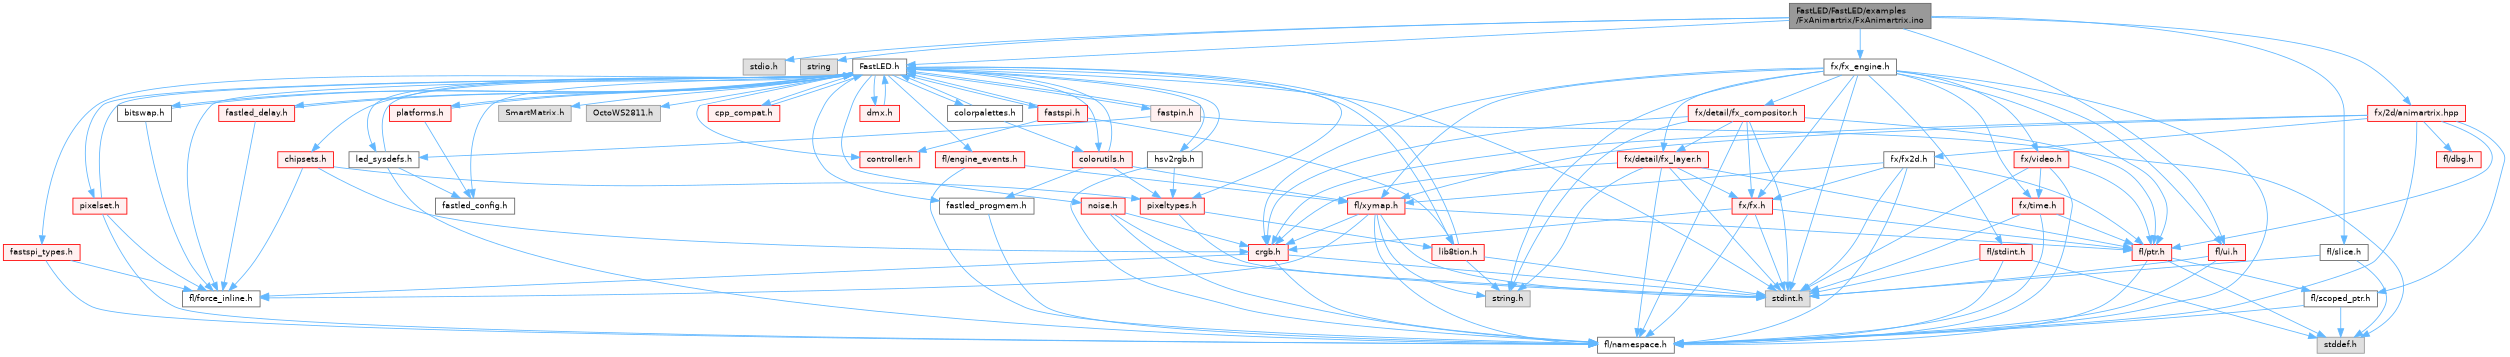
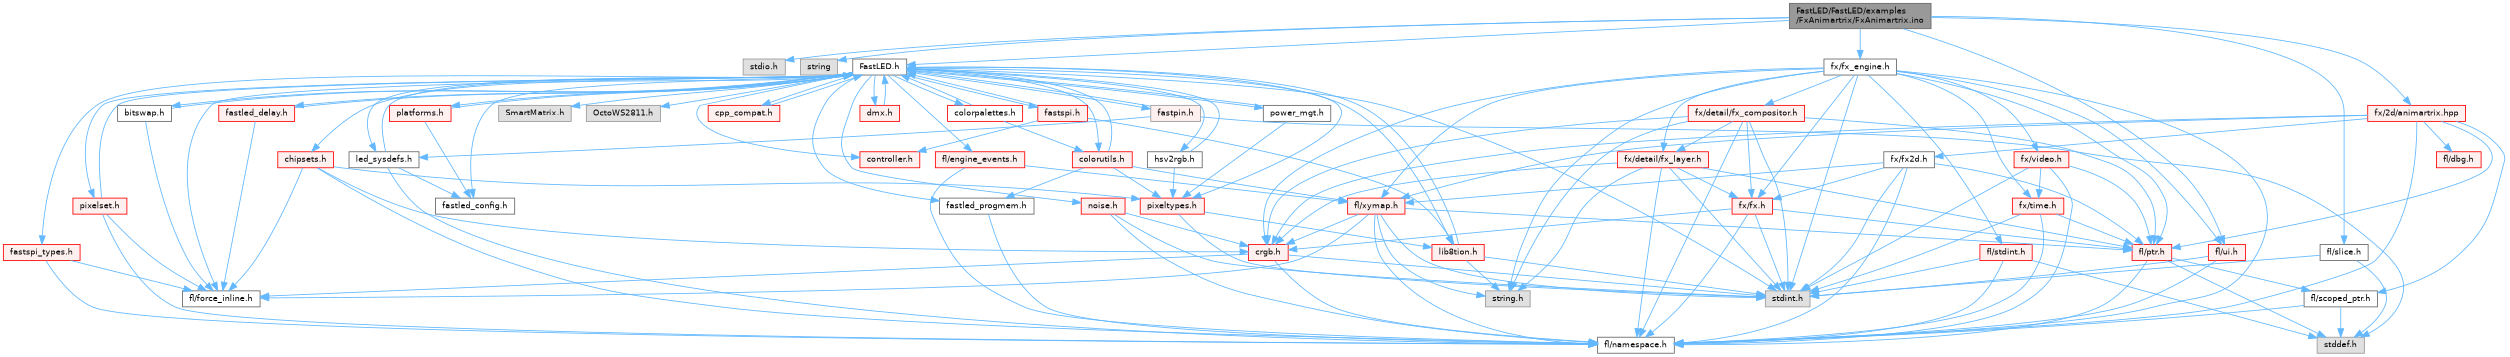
  digraph {
    node [color=red fillcolor="#FFF0F0" fontname=Helvetica fontsize=10 shape=box style=filled]
    edge [color=steelblue1 fontname=Helvetica fontsize=10 labelfontname=Helvetica labelfontsize=10 style=solid]
    n1 [color=gray40 fillcolor=grey60 fontcolor=black height=0.2 label="FastLED/FastLED/examples\l/FxAnimartrix/FxAnimartrix.ino" width=0.4]
    n2 [color=grey60 fillcolor="#E0E0E0" height=0.2 label="stdio.h" width=0.4]
    n3 [color=grey60 fillcolor="#E0E0E0" height=0.2 label=string width=0.4]
    n4 [color=grey40 fillcolor=white height=0.2 label="FastLED.h" width=0.4]
    n5 [color=grey40 fillcolor=white height=0.2 label="fl/slice.h" width=0.4]
    n6 [color=grey40 fillcolor=white height=0.2 label="fx/fx_engine.h" width=0.4]
    n7 [height=0.2 label="fl/ui.h" width=0.4]
    n8 [height=0.2 label="fx/2d/animartrix.hpp" width=0.4]
    n9 [color=grey60 fillcolor="#E0E0E0" height=0.2 label="stdint.h" width=0.4]
    n10 [color=grey60 fillcolor="#E0E0E0" height=0.2 label="SmartMatrix.h" width=0.4]
    n11 [color=grey60 fillcolor="#E0E0E0" height=0.2 label="OctoWS2811.h" width=0.4]
    n12 [color=grey40 fillcolor=white height=0.2 label="fl/force_inline.h" width=0.4]
    n13 [height=0.2 label="cpp_compat.h" width=0.4]
    n14 [color=grey40 fillcolor=white height=0.2 label="fastled_config.h" width=0.4]
    n15 [color=grey40 fillcolor=white height=0.2 label="led_sysdefs.h" width=0.4]
    n16 [height=0.2 label="fastled_delay.h" width=0.4]
    n17 [color=grey40 fillcolor=white height=0.2 label="bitswap.h" width=0.4]
    n18 [height=0.2 label="controller.h" width=0.4]
    n19 [color=grey60 height=0.2 label="fastpin.h" width=0.4]
    n20 [height=0.2 label="fastspi_types.h" width=0.4]
    n21 [height=0.2 label="dmx.h" width=0.4]
    n22 [height=0.2 label="platforms.h" width=0.4]
    n23 [color=grey40 fillcolor=white height=0.2 label="fastled_progmem.h" width=0.4]
    n24 [height=0.2 label="lib8tion.h" width=0.4]
    n25 [height=0.2 label="pixeltypes.h" width=0.4]
    n26 [color=grey40 fillcolor=white height=0.2 label="hsv2rgb.h" width=0.4]
    n27 [height=0.2 label="colorutils.h" width=0.4]
    n28 [height=0.2 label="pixelset.h" width=0.4]
-   n29 [color=grey40 fillcolor=white height=0.2 label="colorpalettes.h" width=0.4]
+   n29 [fillcolor=white height=0.2 label="colorpalettes.h" width=0.4]
    n30 [height=0.2 label="noise.h" width=0.4]
+   n31 [color=grey40 fillcolor=white height=0.2 label="power_mgt.h" width=0.4]
    n32 [height=0.2 label="fastspi.h" width=0.4]
    n33 [height=0.2 label="chipsets.h" width=0.4]
    n34 [height=0.2 label="fl/engine_events.h" width=0.4]
    n35 [color=grey60 fillcolor="#E0E0E0" height=0.2 label="stddef.h" width=0.4]
    n36 [color=grey40 fillcolor=white height=0.2 label="fl/namespace.h" width=0.4]
    n37 [color=grey60 fillcolor="#E0E0E0" height=0.2 label="string.h" width=0.4]
    n38 [height=0.2 label="fl/xymap.h" width=0.4]
    n39 [height=0.2 label="crgb.h" width=0.4]
    n40 [height=0.2 label="fl/ptr.h" width=0.4]
    n41 [height=0.2 label="fl/stdint.h" width=0.4]
    n42 [height=0.2 label="fx/fx.h" width=0.4]
    n43 [height=0.2 label="fx/detail/fx_compositor.h" width=0.4]
    n44 [height=0.2 label="fx/detail/fx_layer.h" width=0.4]
    n45 [height=0.2 label="fx/time.h" width=0.4]
    n46 [height=0.2 label="fx/video.h" width=0.4]
    n47 [color=grey40 fillcolor=white height=0.2 label="fl/scoped_ptr.h" width=0.4]
    n48 [color=grey40 fillcolor=white height=0.2 label="fx/fx2d.h" width=0.4]
    n49 [height=0.2 label="fl/dbg.h" width=0.4]
    n1 -> n2
    n1 -> n3
    n1 -> n4
    n1 -> n5
    n1 -> n6
    n1 -> n7
    n1 -> n8
    n4 -> n9
    n4 -> n10
    n4 -> n11
    n4 -> n12
    n4 -> n13
    n4 -> n14
    n4 -> n15
    n4 -> n16
    n4 -> n17
    n4 -> n18
    n4 -> n19
    n4 -> n20
    n4 -> n21
    n4 -> n22
    n4 -> n23
    n4 -> n24
    n4 -> n25
    n4 -> n26
    n4 -> n27
    n4 -> n28
    n4 -> n29
    n4 -> n30
+   n4 -> n31
    n4 -> n32
    n4 -> n33
    n4 -> n34
    n5 -> n9
    n5 -> n35
    n6 -> n7
    n6 -> n9
    n6 -> n36
    n6 -> n37
    n6 -> n38
    n6 -> n39
    n6 -> n40
    n6 -> n41
    n6 -> n42
    n6 -> n43
    n6 -> n44
    n6 -> n45
    n6 -> n46
    n7 -> n9
    n7 -> n36
    n8 -> n36
    n8 -> n38
    n8 -> n39
    n8 -> n40
    n8 -> n47
    n8 -> n48
    n8 -> n49
    n13 -> n4
    n15 -> n4
    n15 -> n14
    n15 -> n36
    n16 -> n4
    n16 -> n12
    n17 -> n4
    n17 -> n12
    n19 -> n4
    n19 -> n15
    n19 -> n35
    n20 -> n12
    n20 -> n36
    n21 -> n4
    n22 -> n4
    n22 -> n14
    n23 -> n36
    n24 -> n4
    n24 -> n9
    n24 -> n37
    n25 -> n9
    n25 -> n24
    n26 -> n4
    n26 -> n25
    n27 -> n4
    n27 -> n23
    n27 -> n25
    n27 -> n38
    n28 -> n4
    n28 -> n12
    n28 -> n36
    n29 -> n4
    n29 -> n27
    n30 -> n9
    n30 -> n36
    n30 -> n39
+   n31 -> n4
+   n31 -> n25
    n32 -> n4
    n32 -> n18
    n32 -> n24
    n33 -> n12
    n33 -> n25
-   n26 -> n36
+   n33 -> n36
    n33 -> n39
    n34 -> n36
    n34 -> n38
    n38 -> n9
    n38 -> n12
    n38 -> n36
    n38 -> n37
    n38 -> n39
    n38 -> n40
    n39 -> n9
    n39 -> n12
    n39 -> n36
    n40 -> n35
    n40 -> n36
    n40 -> n47
    n41 -> n9
    n41 -> n35
    n41 -> n36
    n42 -> n9
    n42 -> n36
    n42 -> n39
    n42 -> n40
    n43 -> n9
    n43 -> n36
    n43 -> n37
    n43 -> n39
    n43 -> n40
    n43 -> n42
    n43 -> n44
    n44 -> n9
    n44 -> n36
    n44 -> n37
    n44 -> n39
    n44 -> n40
    n44 -> n42
    n45 -> n9
    n45 -> n36
    n45 -> n40
    n46 -> n9
    n46 -> n36
    n46 -> n40
    n46 -> n45
    n47 -> n35
    n47 -> n36
    n48 -> n9
    n48 -> n36
    n48 -> n38
    n48 -> n40
    n48 -> n42
  }
